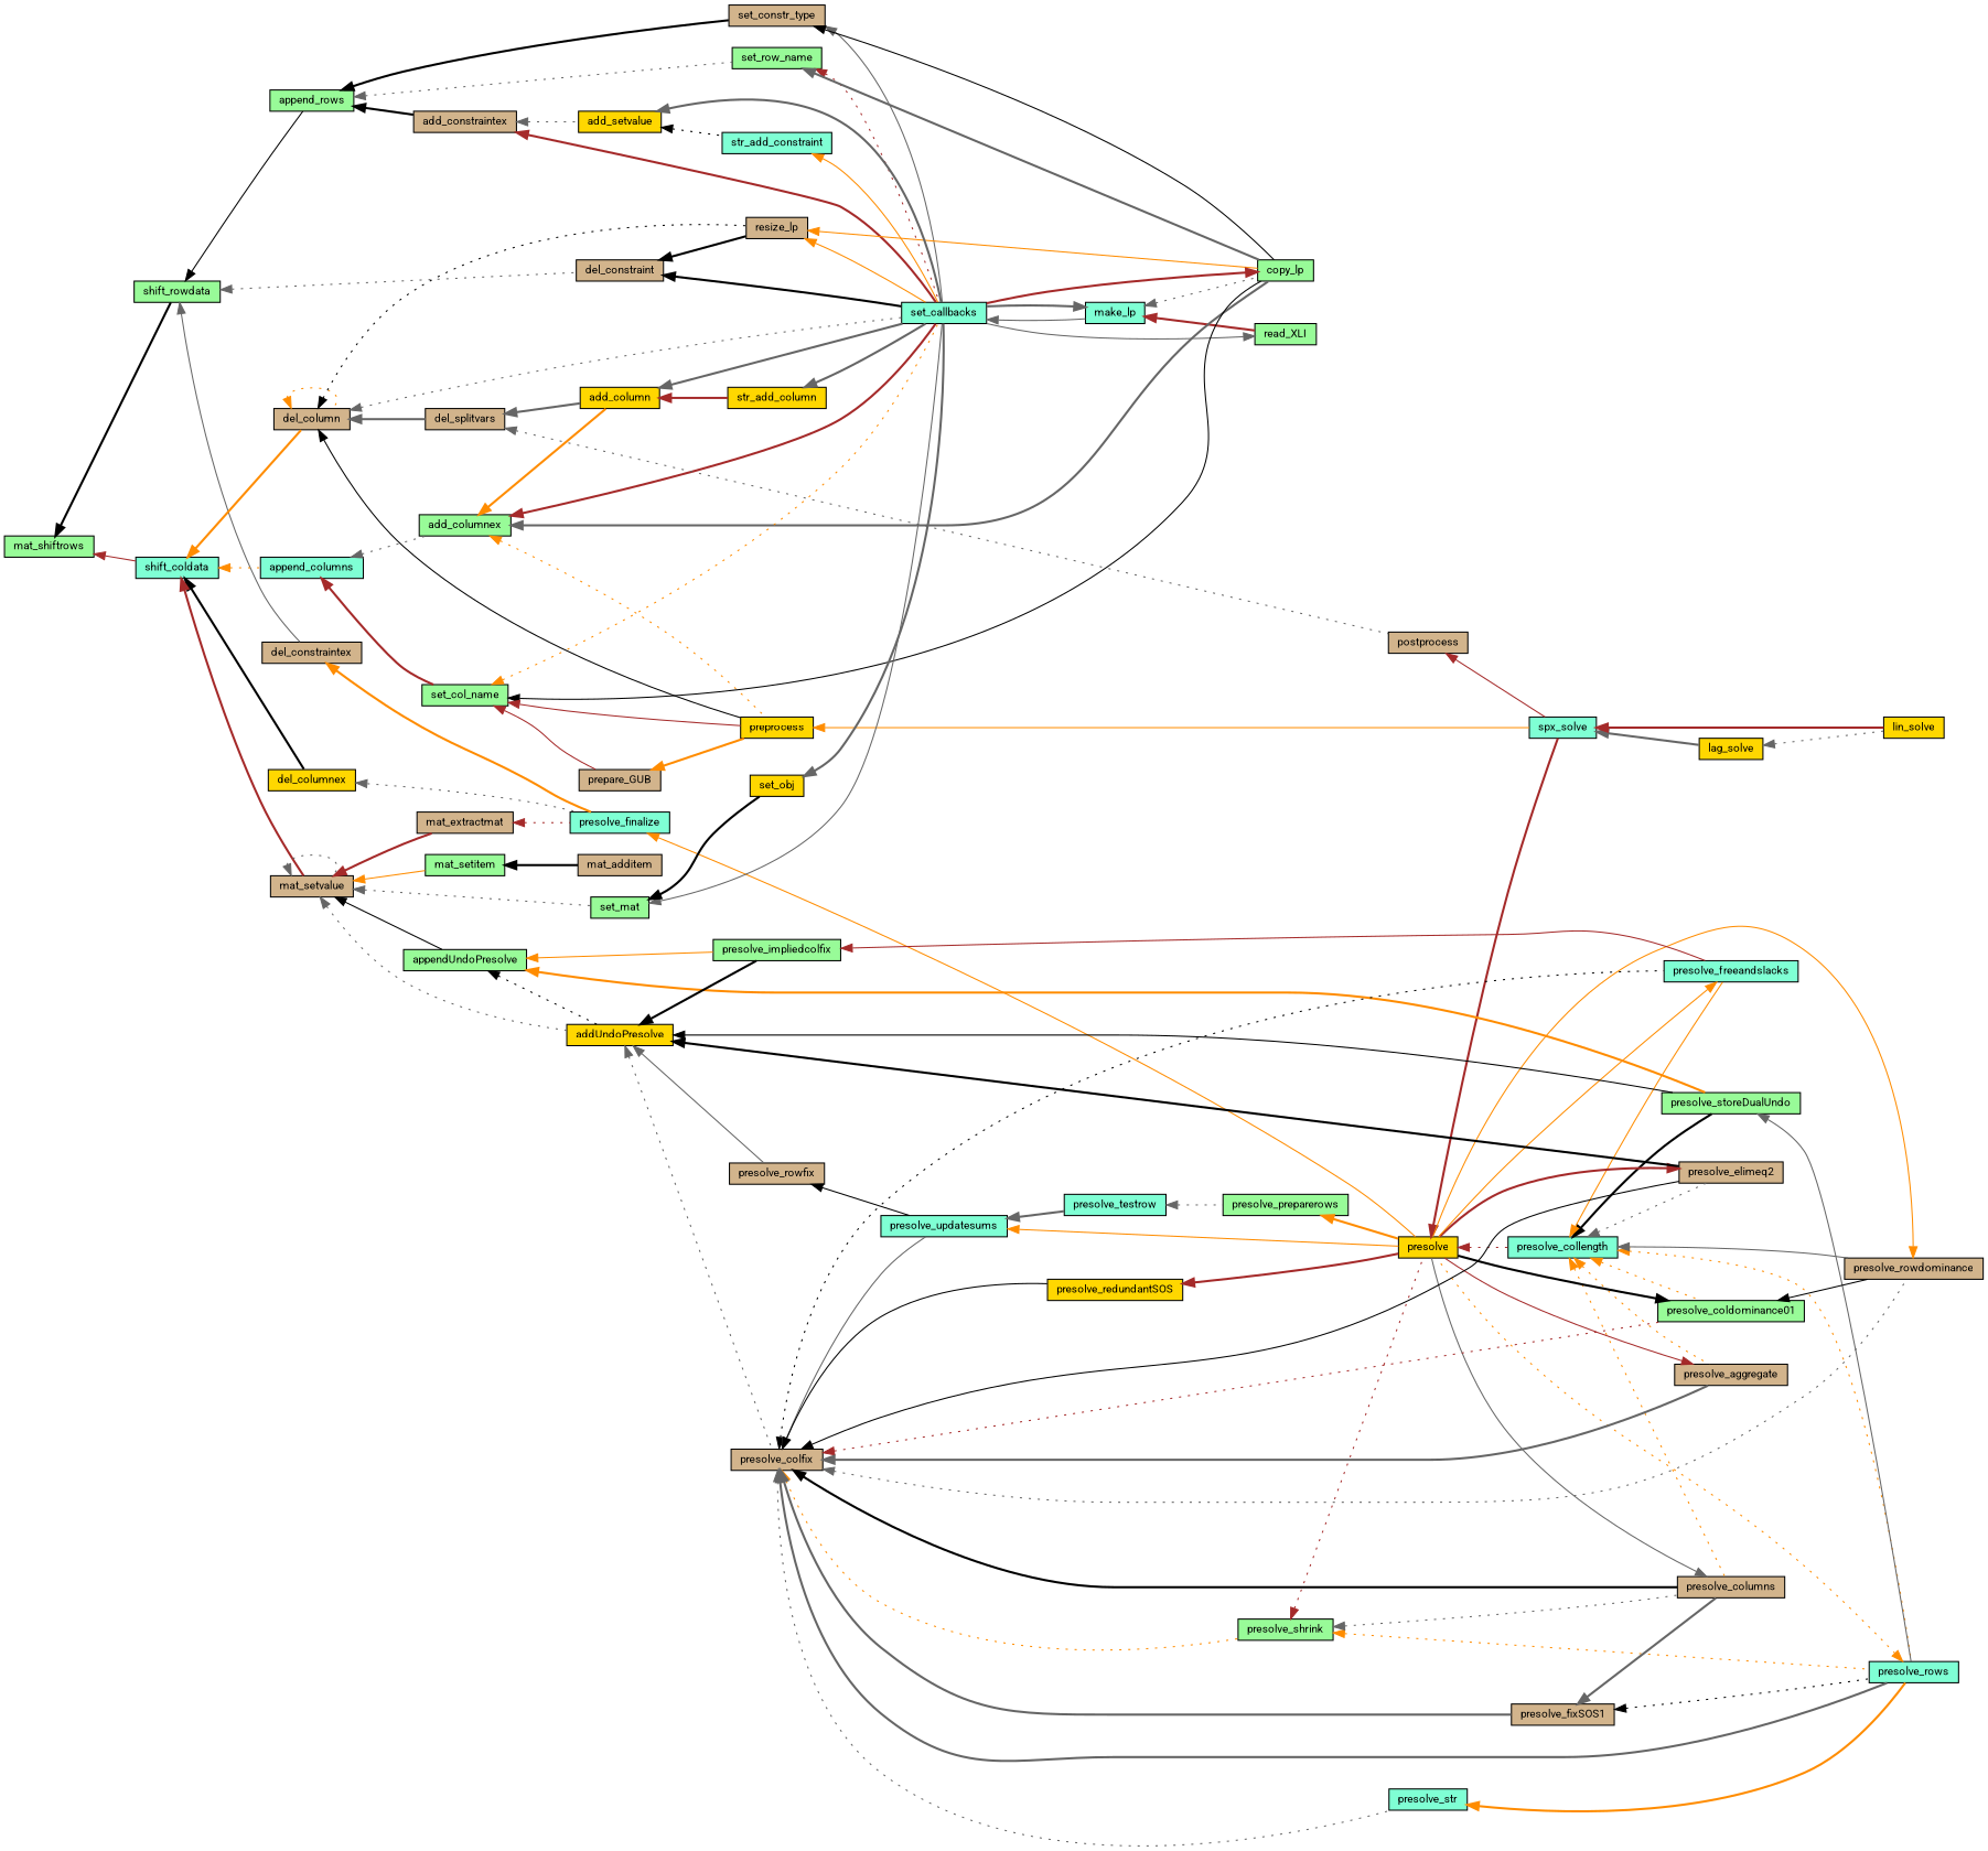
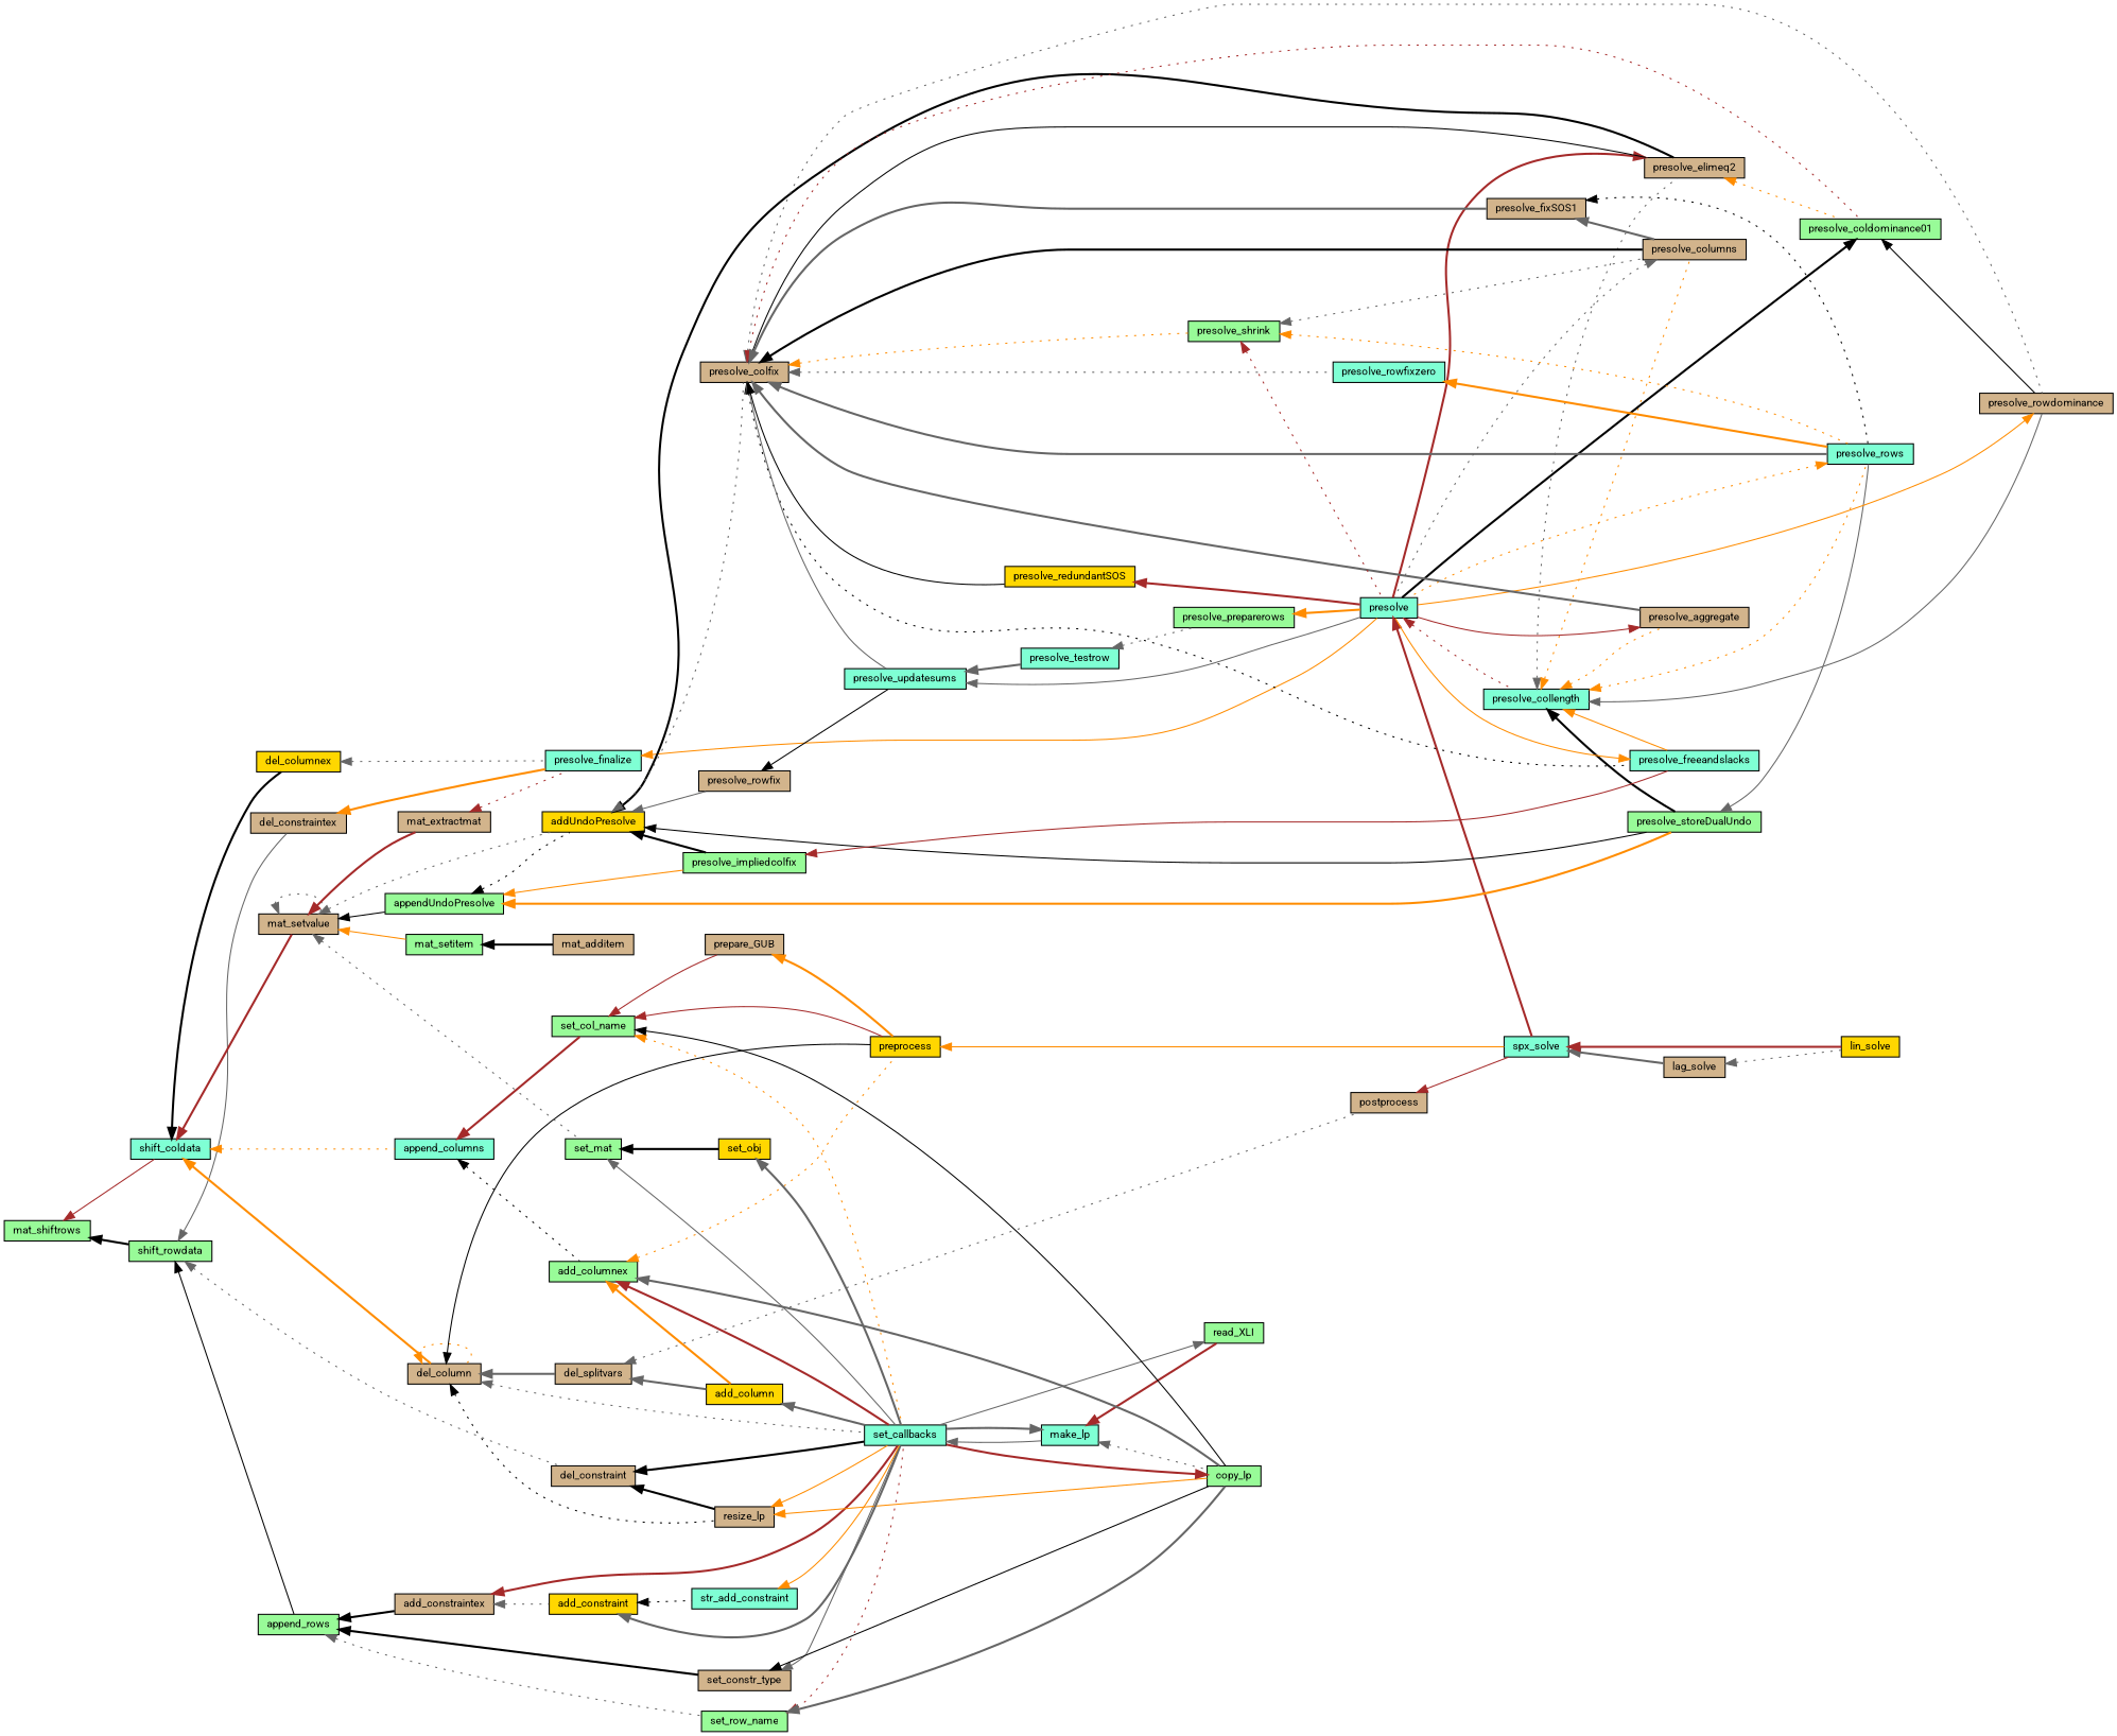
  digraph {
    fontname=Roboto
    rankdir=LR
    node [color=black fillcolor=tan fontname=Roboto fontsize=10 shape=record style=filled]
    edge [color=gray40 dir=back fontname=Roboto fontsize=10 labelfontname=Helvetica labelfontsize=10 style=bold]
    n1 [fillcolor=palegreen fontcolor=black height=0.2 label=mat_shiftrows width=0.4]
    n2 [fillcolor=palegreen height=0.2 label=shift_rowdata width=0.4]
    n3 [fillcolor=aquamarine height=0.2 label=shift_coldata width=0.4]
    n4 [fillcolor=palegreen height=0.2 label=append_rows width=0.4]
    n5 [height=0.2 label=del_constraintex width=0.4]
    n6 [height=0.2 label=del_constraint width=0.4]
    n7 [fillcolor=aquamarine height=0.2 label=append_columns width=0.4]
    n8 [fillcolor=gold height=0.2 label=del_columnex width=0.4]
    n9 [height=0.2 label=del_column width=0.4]
    n10 [height=0.2 label=mat_setvalue width=0.4]
    n11 [height=0.2 label=add_constraintex width=0.4]
    n12 [height=0.2 label=set_constr_type width=0.4]
    n13 [fillcolor=palegreen height=0.2 label=set_row_name width=0.4]
    n14 [fillcolor=aquamarine height=0.2 label=presolve_finalize width=0.4]
    n15 [fillcolor=aquamarine height=0.2 label=set_callbacks width=0.4]
    n16 [height=0.2 label=resize_lp width=0.4]
-   n17 [fillcolor=gold height=0.2 label=add_setvalue width=0.4]
+   n17 [fillcolor=gold height=0.2 label=add_constraint width=0.4]
    n18 [fillcolor=palegreen height=0.2 label=copy_lp width=0.4]
    n19 [fillcolor=aquamarine height=0.2 label=str_add_constraint width=0.4]
    n20 [fillcolor=aquamarine height=0.2 label=make_lp width=0.4]
    n21 [fillcolor=palegreen height=0.2 label=read_XLI width=0.4]
-   n22 [fillcolor=gold height=0.2 label=presolve width=0.4]
+   n22 [fillcolor=aquamarine height=0.2 label=presolve width=0.4]
    n23 [fillcolor=aquamarine height=0.2 label=presolve_collength width=0.4]
    n24 [fillcolor=aquamarine height=0.2 label=spx_solve width=0.4]
    n25 [fillcolor=palegreen height=0.2 label=presolve_storeDualUndo width=0.4]
    n26 [fillcolor=aquamarine height=0.2 label=presolve_rows width=0.4]
    n27 [height=0.2 label=presolve_elimeq2 width=0.4]
    n28 [height=0.2 label=presolve_rowdominance width=0.4]
    n29 [fillcolor=palegreen height=0.2 label=presolve_coldominance01 width=0.4]
    n30 [height=0.2 label=presolve_aggregate width=0.4]
    n31 [height=0.2 label=presolve_columns width=0.4]
    n32 [fillcolor=aquamarine height=0.2 label=presolve_freeandslacks width=0.4]
-   n33 [fillcolor=gold height=0.2 label=lag_solve width=0.4]
+   n33 [height=0.2 label=lag_solve width=0.4]
    n34 [fillcolor=gold height=0.2 label=lin_solve width=0.4]
    n35 [fillcolor=palegreen height=0.2 label=add_columnex width=0.4]
    n36 [fillcolor=palegreen height=0.2 label=set_col_name width=0.4]
    n37 [fillcolor=gold height=0.2 label=preprocess width=0.4]
    n38 [height=0.2 label=del_splitvars width=0.4]
    n39 [fillcolor=palegreen height=0.2 label=set_mat width=0.4]
    n40 [height=0.2 label=mat_extractmat width=0.4]
    n41 [fillcolor=palegreen height=0.2 label=mat_setitem width=0.4]
    n42 [fillcolor=palegreen height=0.2 label=appendUndoPresolve width=0.4]
    n43 [fillcolor=gold height=0.2 label=addUndoPresolve width=0.4]
    n44 [fillcolor=gold height=0.2 label=add_column width=0.4]
    n45 [height=0.2 label=prepare_GUB width=0.4]
-   n46 [fillcolor=gold height=0.2 label=str_add_column width=0.4]
    n47 [height=0.2 label=postprocess width=0.4]
    n48 [fillcolor=gold height=0.2 label=set_obj width=0.4]
    n49 [height=0.2 label=mat_additem width=0.4]
    n50 [fillcolor=palegreen height=0.2 label=presolve_impliedcolfix width=0.4]
    n51 [height=0.2 label=presolve_rowfix width=0.4]
    n52 [height=0.2 label=presolve_colfix width=0.4]
    n53 [fillcolor=aquamarine height=0.2 label=presolve_updatesums width=0.4]
    n54 [fillcolor=palegreen height=0.2 label=presolve_shrink width=0.4]
    n55 [fillcolor=gold height=0.2 label=presolve_redundantSOS width=0.4]
    n56 [height=0.2 label=presolve_fixSOS1 width=0.4]
-   n57 [fillcolor=aquamarine height=0.2 label=presolve_str width=0.4]
+   n57 [fillcolor=aquamarine height=0.2 label=presolve_rowfixzero width=0.4]
    n58 [fillcolor=aquamarine height=0.2 label=presolve_testrow width=0.4]
    n59 [fillcolor=palegreen height=0.2 label=presolve_preparerows width=0.4]
    n1 -> n2 [color=black]
    n1 -> n3 [color=brown style=solid]
    n2 -> n4 [color=black style=solid]
    n2 -> n5 [style=solid]
    n2 -> n6 [style=dotted]
    n3 -> n7 [color=darkorange style=dotted]
    n3 -> n8 [color=black]
    n3 -> n9 [color=darkorange]
    n3 -> n10 [color=brown]
    n4 -> n11 [color=black]
    n4 -> n12 [color=black]
    n4 -> n13 [style=dotted]
    n5 -> n14 [color=darkorange]
    n6 -> n15 [color=black]
    n6 -> n16 [color=black]
-   n7 -> n35 [style=dotted]
+   n7 -> n35 [color=black style=dotted]
    n7 -> n36 [color=brown]
    n8 -> n14 [style=dotted]
    n9 -> n9 [color=darkorange style=dotted]
    n9 -> n15 [style=dotted]
    n9 -> n16 [color=black style=dotted]
    n9 -> n37 [color=black style=solid]
    n9 -> n38
    n10 -> n10 [style=dotted]
    n10 -> n39 [style=dotted]
    n10 -> n40 [color=brown]
    n10 -> n41 [color=darkorange style=solid]
    n10 -> n42 [color=black style=solid]
    n10 -> n43 [style=dotted]
    n11 -> n15 [color=brown]
    n11 -> n17 [style=dotted]
    n12 -> n15 [style=solid]
    n12 -> n18 [color=black style=solid]
    n13 -> n15 [color=brown style=dotted]
    n13 -> n18
    n14 -> n22 [color=darkorange style=solid]
    n15 -> n20 [style=solid]
    n16 -> n15 [color=darkorange style=solid]
    n16 -> n18 [color=darkorange style=solid]
    n17 -> n15
    n17 -> n19 [color=black style=dotted]
    n18 -> n15 [color=brown]
    n19 -> n15 [color=darkorange style=solid]
    n20 -> n15
    n20 -> n18 [style=dotted]
    n20 -> n21 [color=brown]
    n21 -> n15 [style=solid]
    n22 -> n23 [color=brown style=dotted]
    n22 -> n24 [color=brown]
    n23 -> n25 [color=black]
    n23 -> n26 [color=darkorange style=dotted]
    n23 -> n27 [style=dotted]
    n23 -> n28 [style=solid]
-   n23 -> n29 [color=darkorange style=dotted]
+   n27 -> n29 [color=darkorange style=dotted]
    n23 -> n30 [color=darkorange style=dotted]
    n23 -> n31 [color=darkorange style=dotted]
    n23 -> n32 [color=darkorange style=solid]
    n24 -> n33
    n24 -> n34 [color=brown]
    n25 -> n26 [style=solid]
    n26 -> n22 [color=darkorange style=dotted]
    n27 -> n22 [color=brown]
    n28 -> n22 [color=darkorange style=solid]
    n29 -> n22 [color=black]
    n29 -> n28 [color=black style=solid]
    n30 -> n22 [color=brown style=solid]
-   n31 -> n22 [style=solid]
+   n31 -> n22 [style=dotted]
    n32 -> n22 [color=darkorange style=solid]
    n33 -> n34 [style=dotted]
    n35 -> n15 [color=brown]
    n35 -> n18
    n35 -> n37 [color=darkorange style=dotted]
    n35 -> n44 [color=darkorange]
    n36 -> n15 [color=darkorange style=dotted]
    n36 -> n18 [color=black style=solid]
    n36 -> n37 [color=brown style=solid]
    n36 -> n45 [color=brown style=solid]
    n37 -> n24 [color=darkorange style=solid]
    n38 -> n44
    n38 -> n47 [style=dotted]
    n39 -> n15 [style=solid]
    n39 -> n48 [color=black]
    n40 -> n14 [color=brown style=dotted]
    n41 -> n49 [color=black]
    n42 -> n25 [color=darkorange]
    n42 -> n43 [color=black style=dotted]
    n42 -> n50 [color=darkorange style=solid]
    n43 -> n25 [color=black style=solid]
    n43 -> n27 [color=black]
    n43 -> n50 [color=black]
    n43 -> n51 [style=solid]
    n43 -> n52 [style=dotted]
    n44 -> n15
-   n44 -> n46 [color=brown]
    n45 -> n37 [color=darkorange]
-   n46 -> n15
    n47 -> n24 [color=brown style=solid]
    n48 -> n15
    n50 -> n32 [color=brown style=solid]
    n51 -> n53 [color=black style=solid]
    n52 -> n26
    n52 -> n27 [color=black style=solid]
    n52 -> n28 [style=dotted]
    n52 -> n29 [color=brown style=dotted]
    n52 -> n30
    n52 -> n31 [color=black]
    n52 -> n32 [color=black style=dotted]
    n52 -> n53 [style=solid]
    n52 -> n54 [color=darkorange style=dotted]
    n52 -> n55 [color=black style=solid]
    n52 -> n56
    n52 -> n57 [style=dotted]
-   n53 -> n22 [color=darkorange style=solid]
+   n53 -> n22 [style=solid]
    n53 -> n58
    n54 -> n22 [color=brown style=dotted]
    n54 -> n26 [color=darkorange style=dotted]
    n54 -> n31 [style=dotted]
    n55 -> n22 [color=brown]
    n56 -> n26 [color=black style=dotted]
    n56 -> n31
    n57 -> n26 [color=darkorange]
    n58 -> n59 [style=dotted]
    n59 -> n22 [color=darkorange]
  }
